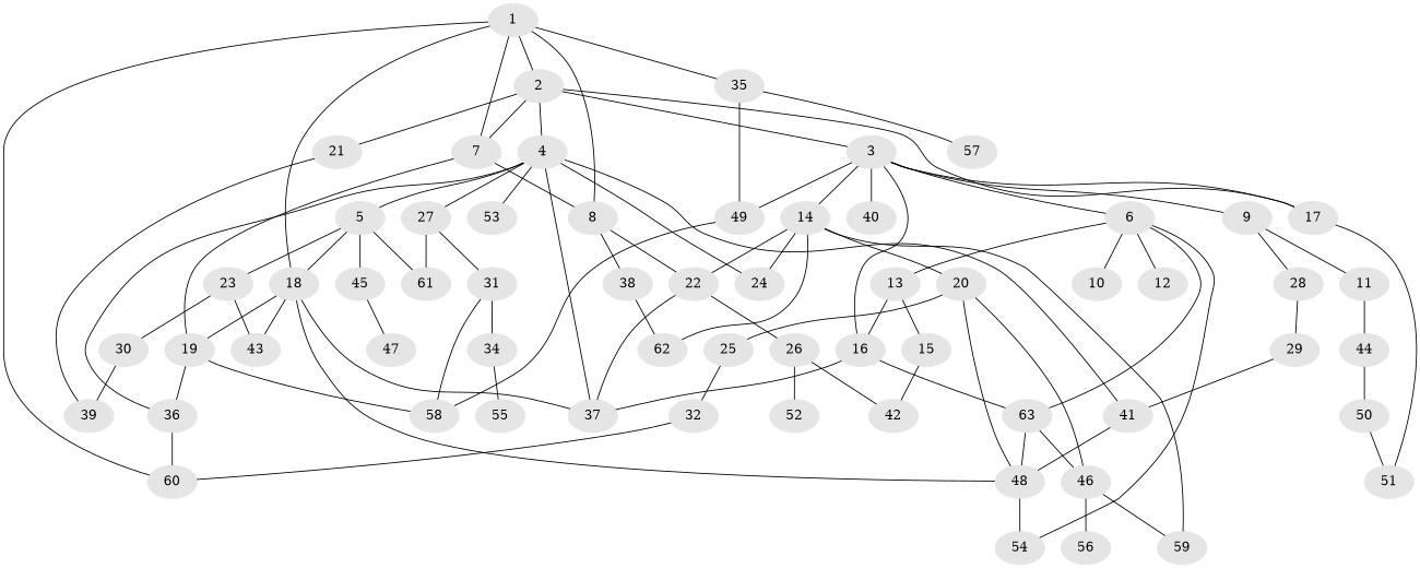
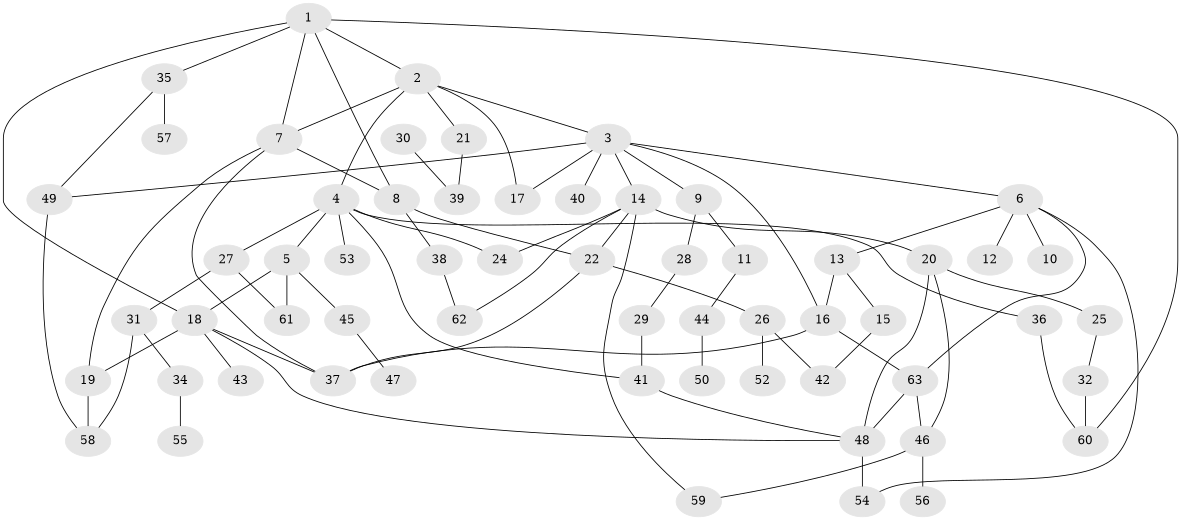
  graph {
    node [color=gray90 style=filled]
    1
    2
    7
    8
    18
    35
    60
    3
    4
    17
    21
    19
    22
    38
    37
    43
    48
    49
    57
    6
    9
    14
    16
    40
    5
    24
    27
    36
    41
    53
-   51
    39
    10
    12
    13
    n36 [label=63]
    54
    11
    28
    20
    59
    62
    58
-   23
    45
    61
    31
    30
    47
    15
    46
    26
    44
    29
    50
    42
    25
    32
    56
    52
    34
    55
    1 -- 2
    1 -- 7
    1 -- 8
    1 -- 18
    1 -- 35
    1 -- 60
    2 -- 7
    2 -- 3
    2 -- 4
    2 -- 17
    2 -- 21
    7 -- 8
    7 -- 19
    8 -- 22
    8 -- 38
    18 -- 19
    18 -- 37
    18 -- 43
    18 -- 48
    35 -- 49
    35 -- 57
    3 -- 17
    3 -- 49
    3 -- 6
    3 -- 9
    3 -- 14
    3 -- 16
    3 -- 40
-   4 -- 37
+   7 -- 37
    4 -- 5
    4 -- 24
    4 -- 27
    4 -- 36
    4 -- 41
    4 -- 53
-   17 -- 51
    21 -- 39
-   19 -- 36
    19 -- 58
    22 -- 37
    22 -- 26
    38 -- 62
    48 -- 54
    49 -- 58
    6 -- 10
    6 -- 12
    6 -- 13
    6 -- n36
    6 -- 54
    9 -- 11
    9 -- 28
    14 -- 22
    14 -- 24
    14 -- 20
    14 -- 59
    14 -- 62
    16 -- 37
    16 -- n36
    5 -- 18
-   5 -- 23
    5 -- 45
    5 -- 61
    27 -- 61
    27 -- 31
    36 -- 60
    41 -- 48
    13 -- 16
    13 -- 15
    n36 -- 48
    n36 -- 46
    11 -- 44
    28 -- 29
    20 -- 48
    20 -- 46
    20 -- 25
-   23 -- 43
-   23 -- 30
    45 -- 47
    31 -- 58
    31 -- 34
    30 -- 39
    15 -- 42
    46 -- 59
    46 -- 56
    26 -- 42
    26 -- 52
    44 -- 50
    29 -- 41
-   50 -- 51
    25 -- 32
    32 -- 60
    34 -- 55
  }
